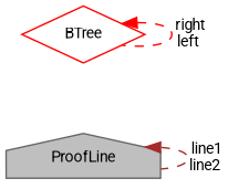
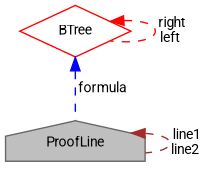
  digraph {
    fontname=Roboto
    node [fontname=Roboto fontsize=10 style=filled]
    edge [dir=back fontname=Roboto fontsize=10 labelfontname=Helvetica labelfontsize=10 style=dashed]
    n1 [color=gray40 fillcolor=grey75 fontcolor=black height=0.2 label=ProofLine shape=house width=0.4]
    n2 [color=red fillcolor=white height=0.2 label=BTree shape=diamond width=0.4]
    n1 -> n1 [color=brown label=" line1\nline2"]
+   n2 -> n1 [color=blue label=" formula"]
    n2 -> n2 [color=red label=" right\nleft"]
  }
